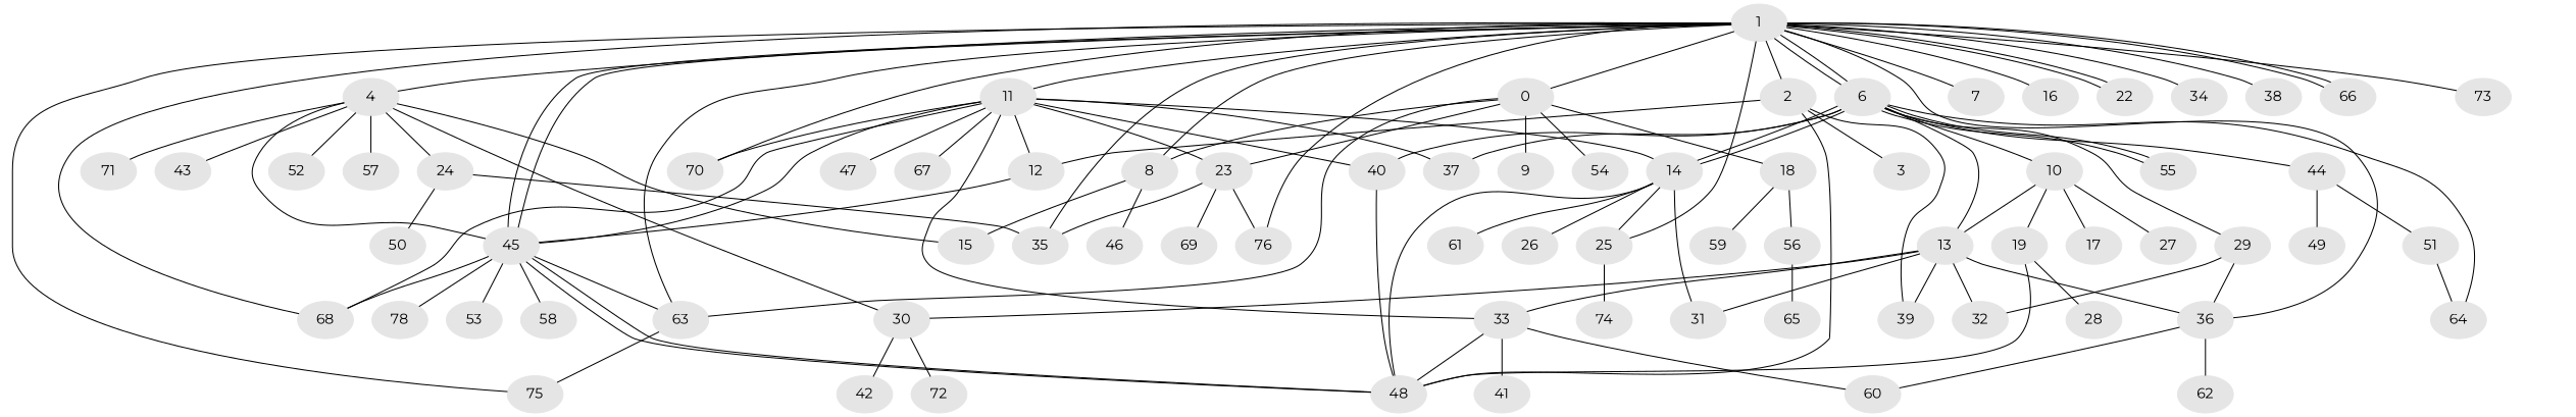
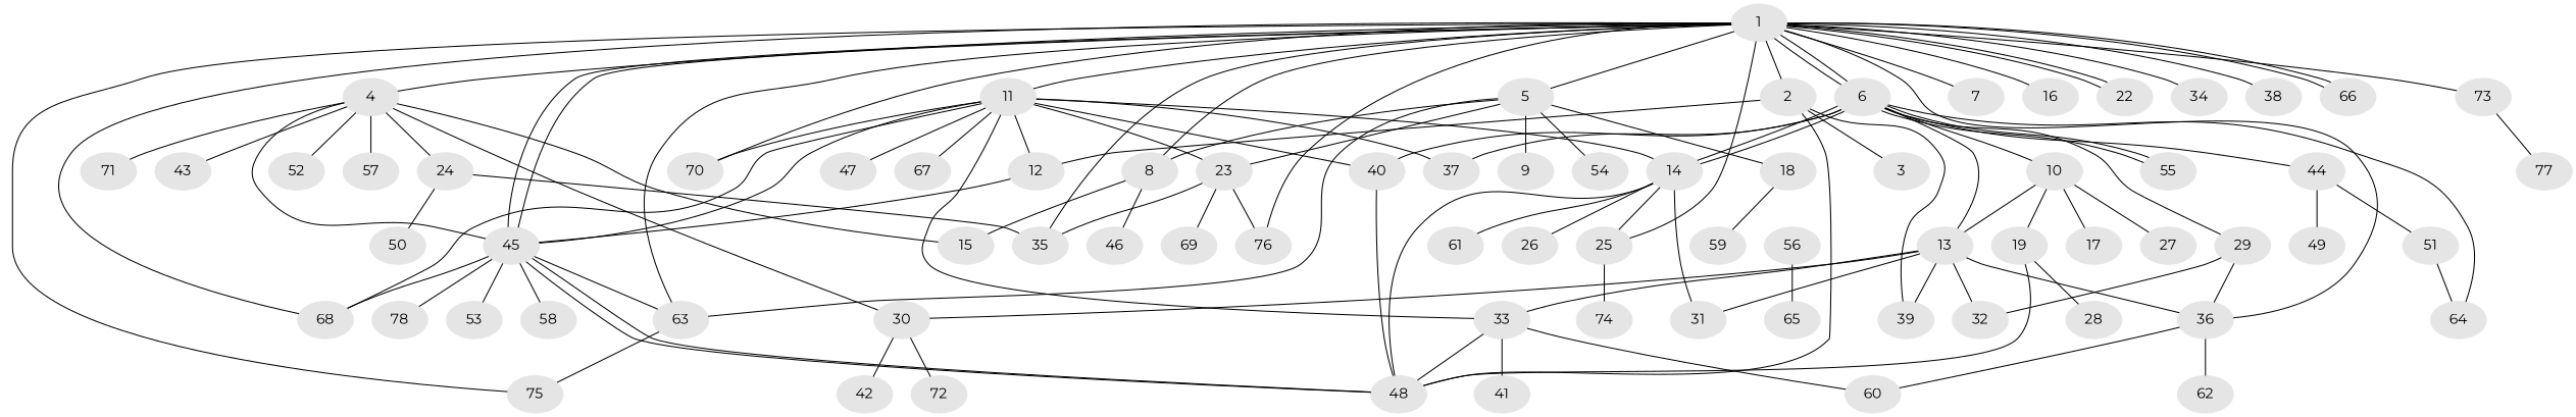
  graph {
    fontname=Montserrat
    node [color=gray90 fontname=Montserrat style=filled]
    edge [fontname=Montserrat]
    1
    2
    4
-   5 [label=0]
+   5
    6
    7
    8
    11
    16
    22
    25
    34
    35
    36
    38
    45
    63
    66
    68
    70
    73
    75
    76
    3
    12
    39
    48
    15
    24
    30
    43
    52
    57
    71
    9
    18
    23
    54
    10
    13
    14
    29
    37
    40
    44
    55
    64
    46
    33
    47
    67
    74
    60
    62
    53
    58
    78
+   77
    50
    42
    72
    56
    59
    69
    17
    19
    27
    31
    32
    26
    61
    49
    51
    28
    41
    65
    1 -- 2
    1 -- 4
    1 -- 5
    1 -- 6
    1 -- 6
    1 -- 7
    1 -- 8
    1 -- 11
    1 -- 16
    1 -- 22
    1 -- 22
    1 -- 25
    1 -- 34
    1 -- 35
    1 -- 36
    1 -- 38
    1 -- 45
    1 -- 45
    1 -- 63
    1 -- 66
    1 -- 66
    1 -- 68
    1 -- 70
    1 -- 73
    1 -- 75
    1 -- 76
    2 -- 3
    2 -- 12
    2 -- 39
    2 -- 48
    4 -- 45
    4 -- 15
    4 -- 24
    4 -- 30
    4 -- 43
    4 -- 52
    4 -- 57
    4 -- 71
    5 -- 8
    5 -- 63
    5 -- 9
    5 -- 18
    5 -- 23
    5 -- 54
    6 -- 10
    6 -- 13
    6 -- 14
    6 -- 14
    6 -- 29
    6 -- 37
    6 -- 40
    6 -- 44
    6 -- 55
    6 -- 55
    6 -- 64
    8 -- 15
    8 -- 46
    11 -- 45
    11 -- 68
    11 -- 70
    11 -- 12
    11 -- 23
    11 -- 14
    11 -- 37
    11 -- 40
    11 -- 33
    11 -- 47
    11 -- 67
    25 -- 74
    36 -- 60
    36 -- 62
    45 -- 63
    45 -- 68
    45 -- 48
    45 -- 48
    45 -- 53
    45 -- 58
    45 -- 78
    63 -- 75
+   73 -- 77
    12 -- 45
    24 -- 35
    24 -- 50
    30 -- 42
    30 -- 72
-   18 -- 56
    18 -- 59
    23 -- 35
    23 -- 76
    23 -- 69
    10 -- 13
    10 -- 17
    10 -- 19
    10 -- 27
    13 -- 36
    13 -- 39
    13 -- 30
    13 -- 33
    13 -- 31
    13 -- 32
    14 -- 25
    14 -- 48
    14 -- 31
    14 -- 26
    14 -- 61
    29 -- 36
    29 -- 32
    40 -- 48
    44 -- 49
    44 -- 51
    33 -- 48
    33 -- 60
    33 -- 41
    56 -- 65
    19 -- 48
    19 -- 28
    51 -- 64
  }
